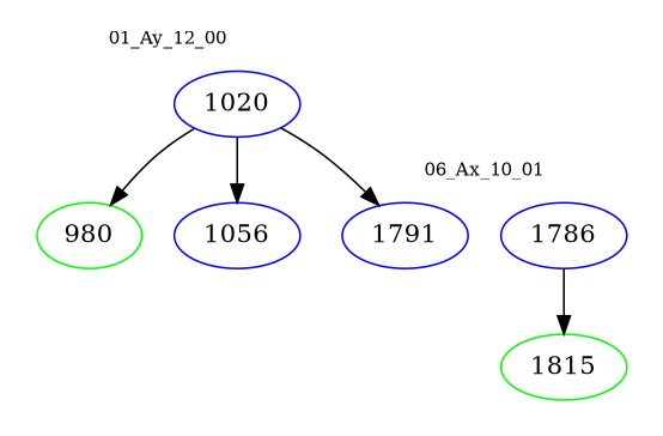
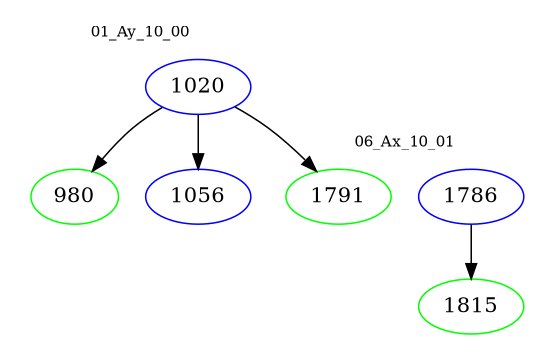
  digraph {
    node [color=blue]
    edge [color=black]
    n1 [label=1020]
    n2 [color=green label=980]
    n3 [label=1056]
    n4 [label=1786]
-   n5 [label=1791]
+   n5 [color=green label=1791]
    n6 [color=green label=1815]
    subgraph cluster_1 {
      color=white
      fontsize=10
-     label="01_Ay_12_00"
+     label="01_Ay_10_00"
      n1
      n2
      n3
    }
    subgraph cluster_2 {
      color=white
      fontsize=10
      label="06_Ax_10_01"
      n4
      n5
      n6
    }
    n1 -> n2
    n1 -> n3
    n1 -> n5
    n4 -> n6
  }
